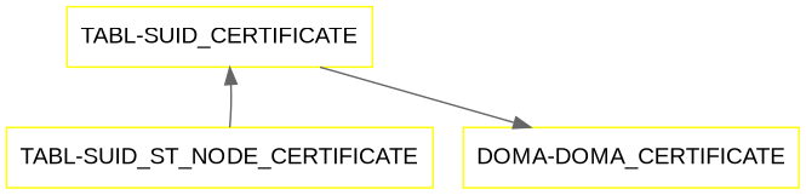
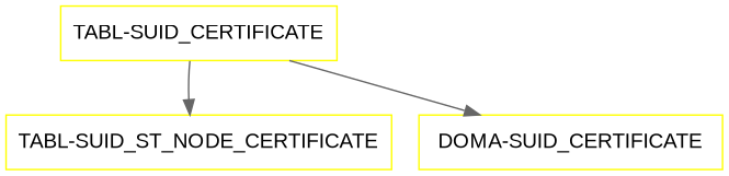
  digraph {
    fontname="Liberation Sans"
    node [color=yellow fontname="Liberation Sans" shape=box]
    edge [color=gray40 fontname="Liberation Sans"]
    n1 [label="TABL-SUID_CERTIFICATE"]
    "TABL-SUID_ST_NODE_CERTIFICATE"
-   "DOMA-SUID_CERTIFICATE" [label="DOMA-DOMA_CERTIFICATE"]
+   "DOMA-SUID_CERTIFICATE"
    n1 -> "DOMA-SUID_CERTIFICATE"
-   "TABL-SUID_ST_NODE_CERTIFICATE" -> n1
+   n1 -> "TABL-SUID_ST_NODE_CERTIFICATE"
  }
